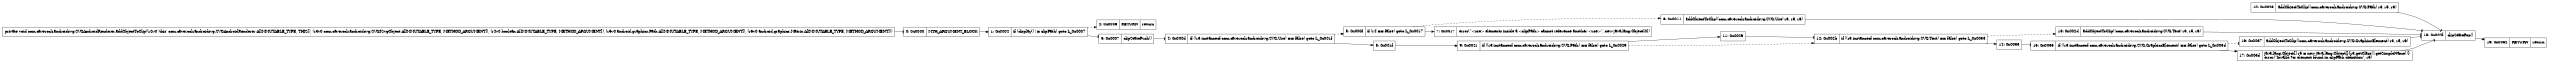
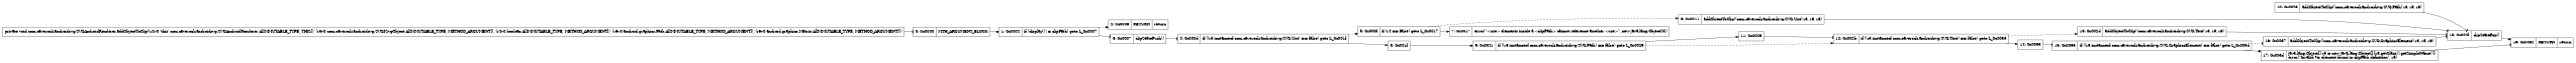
  digraph {
    rankdir=LR
    node [shape=record]
    edge [arrowhead=tee]
    n1 [label="{0\:\ 0x0000|MTH_ARGUMENT_BLOCK\l}"]
    n2 [label="{1\:\ 0x0004|if (display() != clipPath) goto L_0x0007\l}"]
    n3 [label="{2\:\ 0x0006|RETURN\l|return\l}"]
    n4 [label="{3\:\ 0x0007|clipStatePush()\l}"]
    n5 [label="{4\:\ 0x000d|if ((r3 instanceof com.caverock.androidsvg.SVG.Use) == false) goto L_0x001f\l}"]
    n6 [label="{5\:\ 0x000f|if (r4 == false) goto L_0x0017\l}"]
    n7 [label="{8\:\ 0x001f}"]
    n8 [label="{6\:\ 0x0011|addObjectToClip((com.caverock.androidsvg.SVG.Use) r3, r5, r6)\l}"]
    n9 [label="{7\:\ 0x0017|error(\"\<use\> elements inside a \<clipPath\> cannot reference another \<use\>\", new java.lang.Object[0])\l}"]
    n10 [label="{9\:\ 0x0021|if ((r3 instanceof com.caverock.androidsvg.SVG.Path) == false) goto L_0x0029\l}"]
    n11 [label="{18\:\ 0x004f|clipStatePop()\l}"]
    n12 [label="{19\:\ 0x0052|RETURN\l|return\l}"]
    n13 [label="{11\:\ 0x0029}"]
    n14 [label="{12\:\ 0x002b|if ((r3 instanceof com.caverock.androidsvg.SVG.Text) == false) goto L_0x0033\l}"]
    n15 [label="{10\:\ 0x0023|addObjectToClip((com.caverock.androidsvg.SVG.Path) r3, r5, r6)\l}"]
    n16 [label="{13\:\ 0x002d|addObjectToClip((com.caverock.androidsvg.SVG.Text) r3, r5, r6)\l}"]
    n17 [label="{14\:\ 0x0033}"]
    n18 [label="{15\:\ 0x0035|if ((r3 instanceof com.caverock.androidsvg.SVG.GraphicsElement) == false) goto L_0x003d\l}"]
    n19 [label="{16\:\ 0x0037|addObjectToClip((com.caverock.androidsvg.SVG.GraphicsElement) r3, r5, r6)\l}"]
    n20 [label="{17\:\ 0x003d|java.lang.Object[] r5 = new java.lang.Object[]\{r3.getClass().getSimpleName()\}\lerror(\"Invalid %s element found in clipPath definition\", r5)\l}"]
    n21 [label="{private void com.caverock.androidsvg.SVGAndroidRenderer.addObjectToClip((r2v0 'this' com.caverock.androidsvg.SVGAndroidRenderer A[IMMUTABLE_TYPE, THIS]), (r3v0 com.caverock.androidsvg.SVG$SvgObject A[IMMUTABLE_TYPE, METHOD_ARGUMENT]), (r4v0 boolean A[IMMUTABLE_TYPE, METHOD_ARGUMENT]), (r5v0 android.graphics.Path A[IMMUTABLE_TYPE, METHOD_ARGUMENT]), (r6v0 android.graphics.Matrix A[IMMUTABLE_TYPE, METHOD_ARGUMENT])) }"]
    n1 -> n2 [arrowhead=diamond]
-   n2 -> n3 [arrowhead=normal style=dashed]
+   n2 -> n3 [arrowhead=diamond style=dashed]
    n2 -> n4
    n4 -> n5
    n5 -> n6 [arrowhead=diamond style=dashed]
    n5 -> n7 [arrowhead=normal]
    n6 -> n8 [arrowhead=normal style=dashed]
    n6 -> n9 [arrowhead=normal]
    n7 -> n10 [arrowhead=diamond]
    n8 -> n11
    n10 -> n13 [arrowhead=normal]
    n10 -> n14 [arrowhead=normal style=dashed]
    n11 -> n12 [arrowhead=diamond]
    n13 -> n14
    n14 -> n16 [arrowhead=normal style=dashed]
    n14 -> n17 [arrowhead=normal]
    n15 -> n11
    n16 -> n11
    n17 -> n18
    n18 -> n19 [style=dashed]
    n18 -> n20 [arrowhead=diamond]
    n19 -> n11
-   n20 -> n11
+   n20 -> n12
    n21 -> n1
  }
